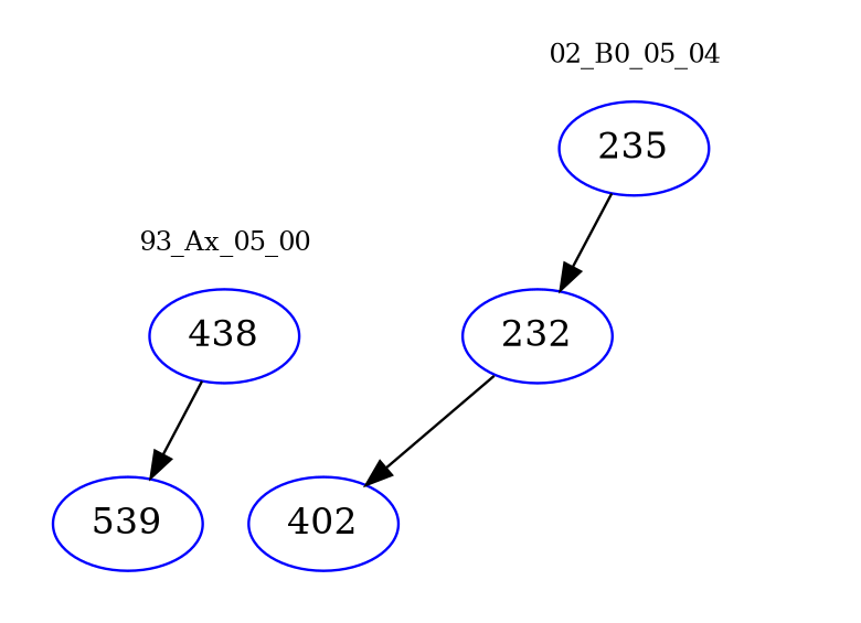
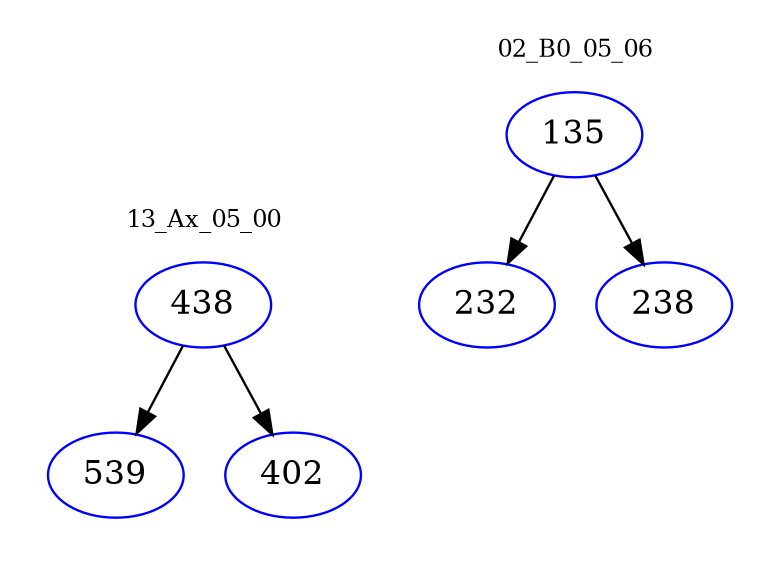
  digraph {
    fontname="DejaVu Serif"
    node [color=blue fontname="DejaVu Serif"]
    edge [color=black fontname="DejaVu Serif"]
    n1 [label=438]
    n2 [label=402]
    n3 [label=539]
-   n4 [label=235]
+   n4 [label=135]
    n5 [label=232]
+   n6 [label=238]
    subgraph cluster_1 {
      color=white
      fontsize=10
-     label="93_Ax_05_00"
+     label="13_Ax_05_00"
      n1
      n2
      n3
    }
    subgraph cluster_2 {
      color=white
      fontsize=10
-     label="02_B0_05_04"
+     label="02_B0_05_06"
      n4
      n5
+     n6
    }
-   n5 -> n2
+   n1 -> n2
    n1 -> n3
    n4 -> n5
+   n4 -> n6
  }
